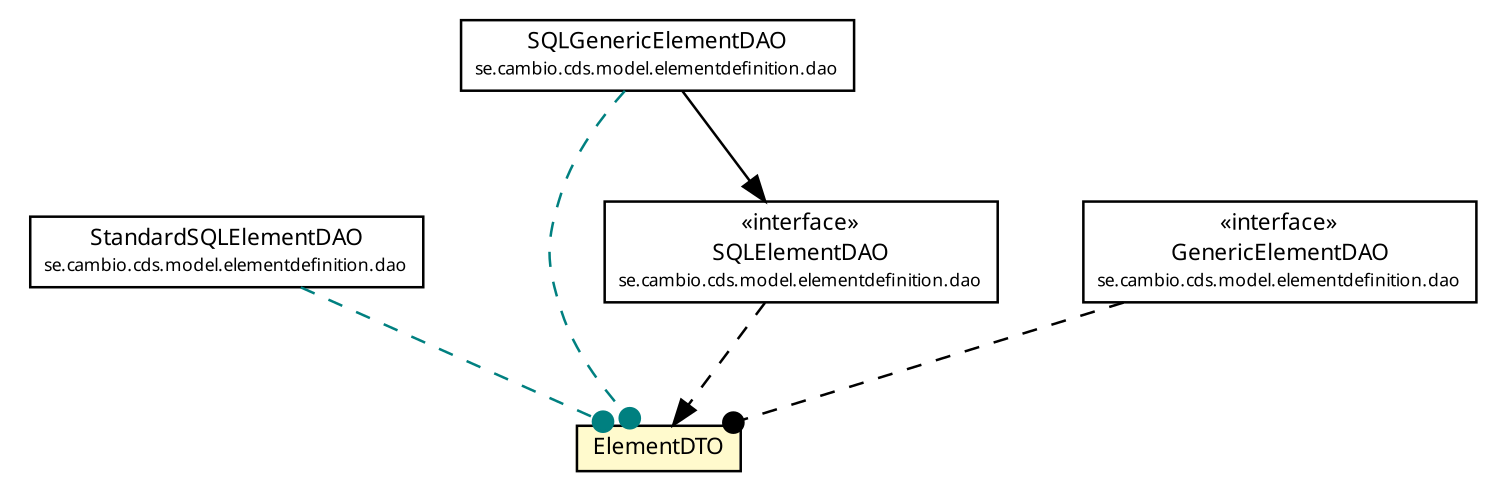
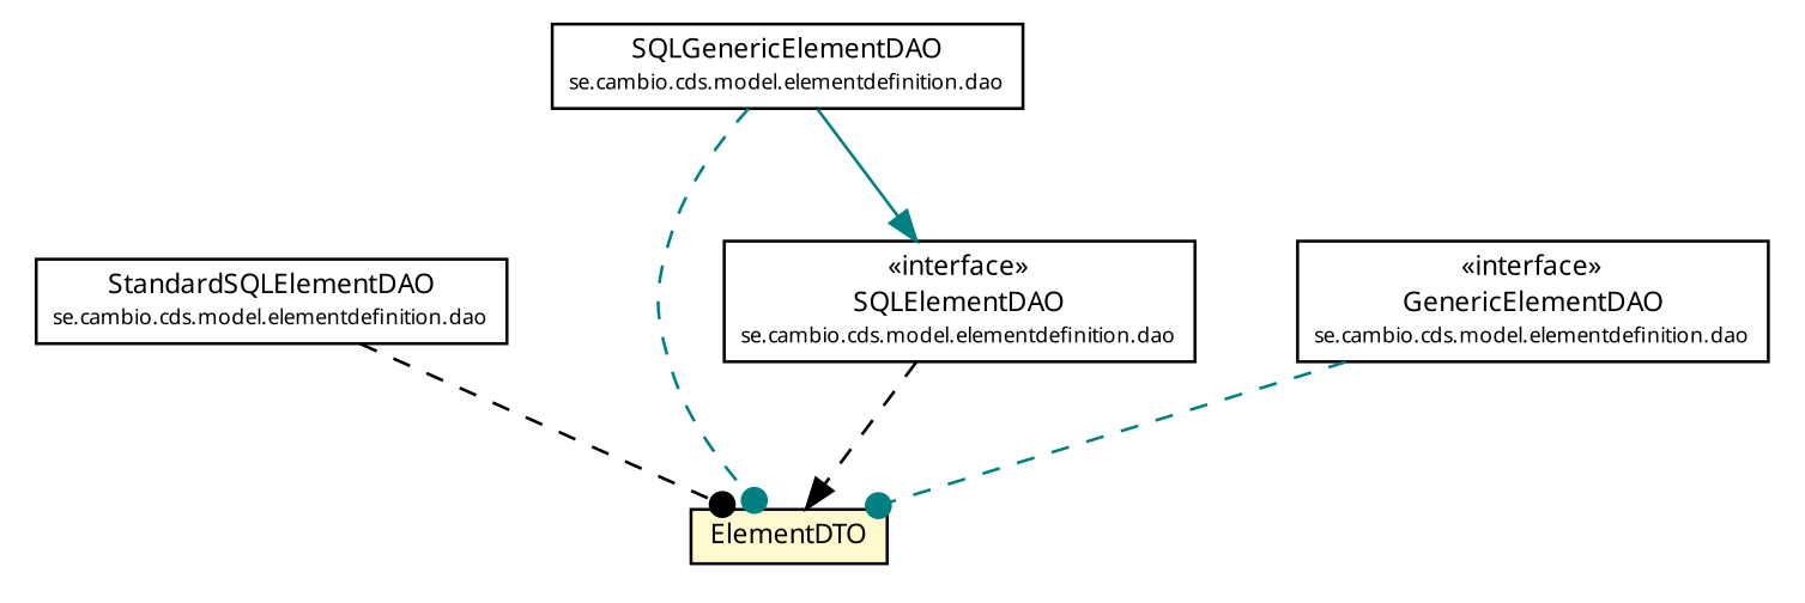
  digraph {
    nodesep=0.25
    ranksep=0.5
    node [fontcolor=black fontname="Trebuchet MS" fontsize=9.0 shape=plaintext]
    edge [arrowhead=dot color=teal fontcolor=black fontname="Trebuchet MS" fontsize=10.0 headport=p labelfontname="Trebuchet MS" labelfontsize=10 style=dashed tailport=p]
    n1 [label=<<table title="se.cambio.cds.model.elementdefinition.dto.ElementDTO" border="0" cellborder="1" cellspacing="0" cellpadding="2" port="p" bgcolor="lemonChiffon" href="./ElementDTO.html"> 		<tr><td><table border="0" cellspacing="0" cellpadding="1"> <tr><td align="center" balign="center"><font face="Trebuchet MS"> ElementDTO </font></td></tr> 		</table></td></tr> 		</table>>]
    n2 [label=<<table title="se.cambio.cds.model.elementdefinition.dao.StandardSQLElementDAO" border="0" cellborder="1" cellspacing="0" cellpadding="2" port="p" href="../dao/StandardSQLElementDAO.html"> 		<tr><td><table border="0" cellspacing="0" cellpadding="1"> <tr><td align="center" balign="center"><font face="Trebuchet MS"> StandardSQLElementDAO </font></td></tr> <tr><td align="center" balign="center"><font face="Trebuchet MS" point-size="7.0"> se.cambio.cds.model.elementdefinition.dao </font></td></tr> 		</table></td></tr> 		</table>>]
    n3 [label=<<table title="se.cambio.cds.model.elementdefinition.dao.SQLGenericElementDAO" border="0" cellborder="1" cellspacing="0" cellpadding="2" port="p" href="../dao/SQLGenericElementDAO.html"> 		<tr><td><table border="0" cellspacing="0" cellpadding="1"> <tr><td align="center" balign="center"><font face="Trebuchet MS"> SQLGenericElementDAO </font></td></tr> <tr><td align="center" balign="center"><font face="Trebuchet MS" point-size="7.0"> se.cambio.cds.model.elementdefinition.dao </font></td></tr> 		</table></td></tr> 		</table>>]
    n4 [label=<<table title="se.cambio.cds.model.elementdefinition.dao.SQLElementDAO" border="0" cellborder="1" cellspacing="0" cellpadding="2" port="p" href="../dao/SQLElementDAO.html"> 		<tr><td><table border="0" cellspacing="0" cellpadding="1"> <tr><td align="center" balign="center"> &#171;interface&#187; </td></tr> <tr><td align="center" balign="center"><font face="Trebuchet MS"> SQLElementDAO </font></td></tr> <tr><td align="center" balign="center"><font face="Trebuchet MS" point-size="7.0"> se.cambio.cds.model.elementdefinition.dao </font></td></tr> 		</table></td></tr> 		</table>>]
    n5 [label=<<table title="se.cambio.cds.model.elementdefinition.dao.GenericElementDAO" border="0" cellborder="1" cellspacing="0" cellpadding="2" port="p" href="../dao/GenericElementDAO.html"> 		<tr><td><table border="0" cellspacing="0" cellpadding="1"> <tr><td align="center" balign="center"> &#171;interface&#187; </td></tr> <tr><td align="center" balign="center"><font face="Trebuchet MS"> GenericElementDAO </font></td></tr> <tr><td align="center" balign="center"><font face="Trebuchet MS" point-size="7.0"> se.cambio.cds.model.elementdefinition.dao </font></td></tr> 		</table></td></tr> 		</table>>]
-   n2 -> n1
+   n2 -> n1 [color=black]
    n3 -> n1
-   n3 -> n4 [arrowhead=normal color=black style=""]
+   n3 -> n4 [arrowhead=normal style=""]
    n4 -> n1 [arrowhead=normal color=black]
-   n5 -> n1 [color=black]
+   n5 -> n1
  }
